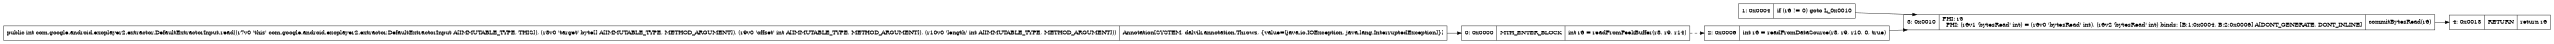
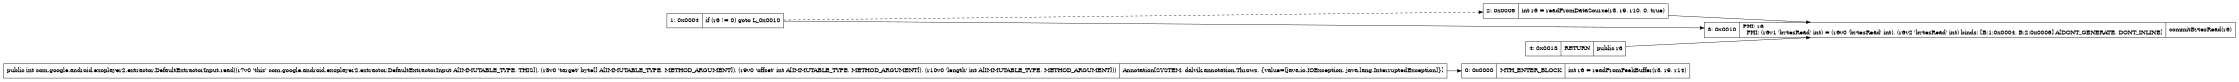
  digraph {
    rankdir=LR
    node [shape=record]
    n1 [label="{0\:\ 0x0000|MTH_ENTER_BLOCK\l|int r6 = readFromPeekBuffer(r8, r9, r14)\l}"]
    n2 [label="{1\:\ 0x0004|if (r6 != 0) goto L_0x0010\l}"]
    n3 [label="{2\:\ 0x0006|int r6 = readFromDataSource(r8, r9, r10, 0, true)\l}"]
-   n4 [label="{3\:\ 0x0010|PHI: r5 \l  PHI: (r6v1 'bytesRead' int) = (r6v0 'bytesRead' int), (r6v2 'bytesRead' int) binds: [B:1:0x0004, B:2:0x0006] A[DONT_GENERATE, DONT_INLINE]\l|commitBytesRead(r6)\l}"]
-   n5 [label="{4\:\ 0x0013|RETURN\l|return r6\l}"]
+   n4 [label="{3\:\ 0x0010|PHI: r6 \l  PHI: (r6v1 'bytesRead' int) = (r6v0 'bytesRead' int), (r6v2 'bytesRead' int) binds: [B:1:0x0004, B:2:0x0006] A[DONT_GENERATE, DONT_INLINE]\l|commitBytesRead(r6)\l}"]
+   n5 [label="{4\:\ 0x0013|RETURN\l|public r6\l}"]
    n6 [label="{public int com.google.android.exoplayer2.extractor.DefaultExtractorInput.read((r7v0 'this' com.google.android.exoplayer2.extractor.DefaultExtractorInput A[IMMUTABLE_TYPE, THIS]), (r8v0 'target' byte[] A[IMMUTABLE_TYPE, METHOD_ARGUMENT]), (r9v0 'offset' int A[IMMUTABLE_TYPE, METHOD_ARGUMENT]), (r10v0 'length' int A[IMMUTABLE_TYPE, METHOD_ARGUMENT]))  | Annotation[SYSTEM, dalvik.annotation.Throws, \{value=[java.io.IOException, java.lang.InterruptedException]\}]\l}"]
-   n1 -> n3 [style=dashed]
+   n2 -> n3 [style=dashed]
    n2 -> n4
    n3 -> n4
-   n4 -> n5
+   n5 -> n4
    n6 -> n1
  }
